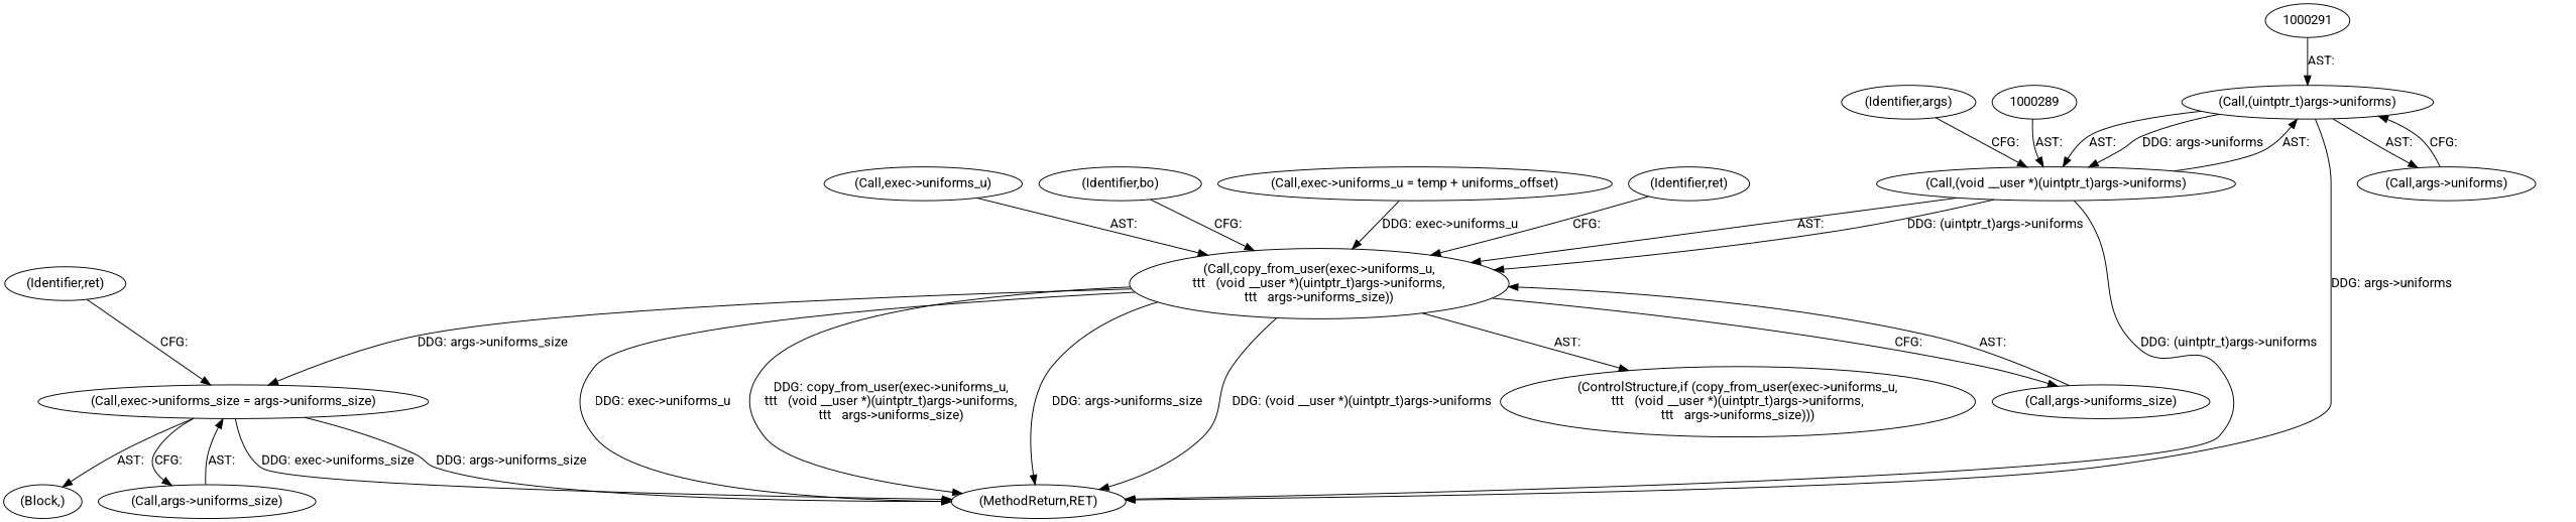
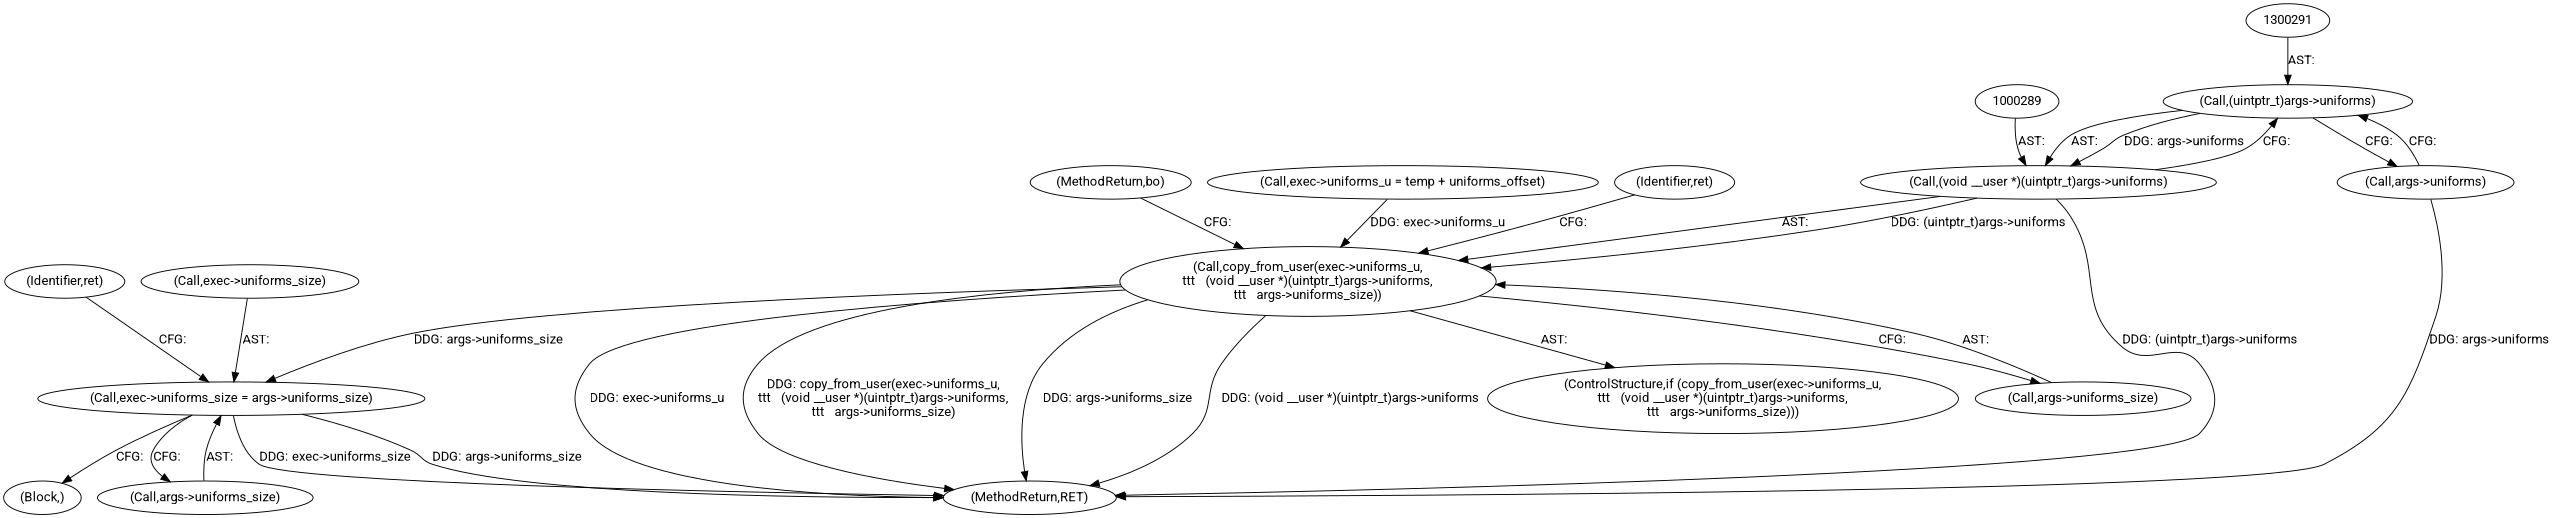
  digraph {
    fontname=Roboto
    node [fontname=Roboto]
    edge [fontname=Roboto]
    n1 [label="(Call,(uintptr_t)args->uniforms)"]
    n2 [label="(Call,(void __user *)(uintptr_t)args->uniforms)"]
    n3 [label="(MethodReturn,RET)"]
    n4 [label="(Call,args->uniforms)"]
    n5 [label="(Call,copy_from_user(exec->uniforms_u,\n\t\t\t   (void __user *)(uintptr_t)args->uniforms,\n\t\t\t   args->uniforms_size))"]
    n6 [label="(Call,exec->uniforms_size = args->uniforms_size)"]
    n7 [label="(ControlStructure,if (copy_from_user(exec->uniforms_u,\n\t\t\t   (void __user *)(uintptr_t)args->uniforms,\n\t\t\t   args->uniforms_size)))"]
    n8 [label="(Call,args->uniforms_size)"]
    n9 [label="(Block,)"]
    n10 [label="(Call,args->uniforms_size)"]
-   n11 [label="(Identifier,args)"]
-   n12 [label="(Call,exec->uniforms_u)"]
-   n13 [label="(Identifier,bo)"]
+   n13 [label="(MethodReturn,bo)"]
    n14 [label="(Identifier,ret)"]
    n15 [label="(Call,exec->uniforms_u = temp + uniforms_offset)"]
+   n16 [label="(Call,exec->uniforms_size)"]
    n17 [label="(Identifier,ret)"]
-   1000291
+   1000291 [label=1300291]
    1000289
    n1 -> n2 [label="AST: "]
    n1 -> n2 [label="DDG: args->uniforms"]
-   n1 -> n3 [label="DDG: args->uniforms"]
-   n1 -> n4 [label="AST: "]
-   n2 -> n1 [label="AST: "]
+   n4 -> n3 [label="DDG: args->uniforms"]
+   n1 -> n4 [label="CFG: "]
+   n2 -> n1 [label="CFG: "]
    n2 -> n3 [label="DDG: (uintptr_t)args->uniforms"]
    n2 -> n5 [label="AST: "]
    n2 -> n5 [label="DDG: (uintptr_t)args->uniforms"]
    n4 -> n1 [label="CFG: "]
    n5 -> n3 [label="DDG: exec->uniforms_u"]
    n5 -> n3 [label="DDG: copy_from_user(exec->uniforms_u,\n\t\t\t   (void __user *)(uintptr_t)args->uniforms,\n\t\t\t   args->uniforms_size)"]
    n5 -> n3 [label="DDG: args->uniforms_size"]
    n5 -> n3 [label="DDG: (void __user *)(uintptr_t)args->uniforms"]
    n5 -> n6 [label="DDG: args->uniforms_size"]
    n5 -> n7 [label="AST: "]
    n5 -> n8 [label="CFG: "]
    n6 -> n3 [label="DDG: exec->uniforms_size"]
    n6 -> n3 [label="DDG: args->uniforms_size"]
-   n6 -> n9 [label="AST: "]
+   n6 -> n9 [label="CFG: "]
    n6 -> n10 [label="CFG: "]
    n8 -> n5 [label="AST: "]
    n10 -> n6 [label="AST: "]
-   n11 -> n2 [label="CFG: "]
-   n12 -> n5 [label="AST: "]
    n13 -> n5 [label="CFG: "]
    n14 -> n6 [label="CFG: "]
    n15 -> n5 [label="DDG: exec->uniforms_u"]
+   n16 -> n6 [label="AST: "]
    n17 -> n5 [label="CFG: "]
    1000291 -> n1 [label="AST: "]
    1000289 -> n2 [label="AST: "]
  }
